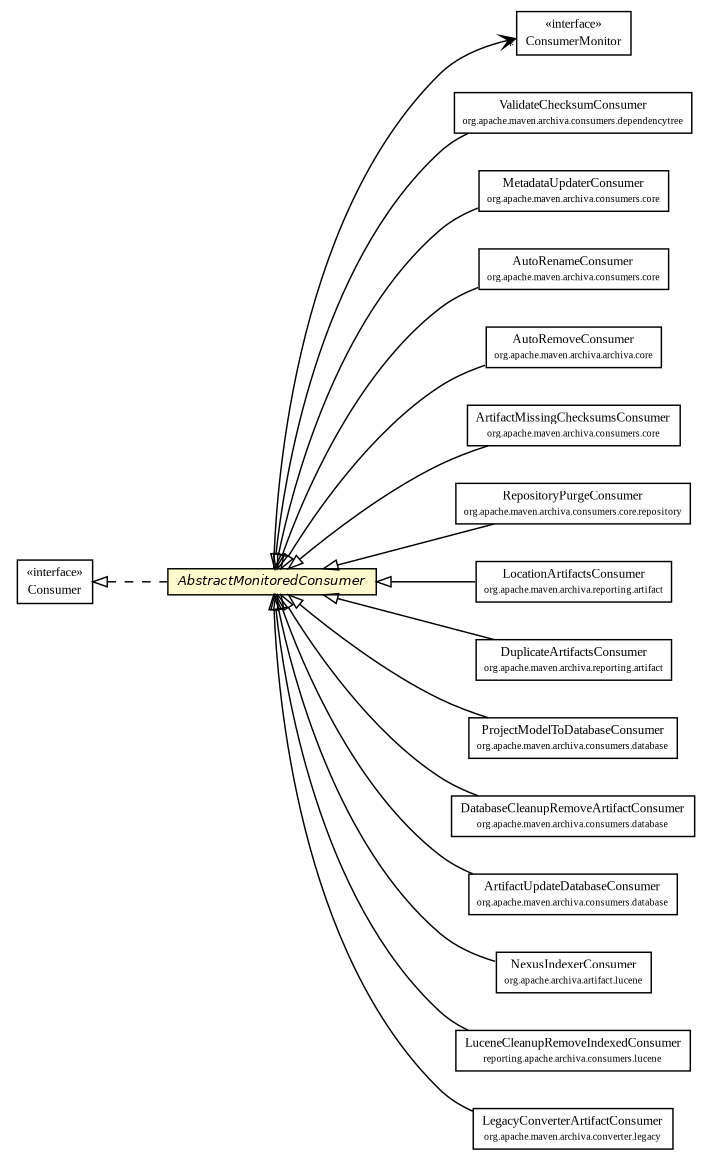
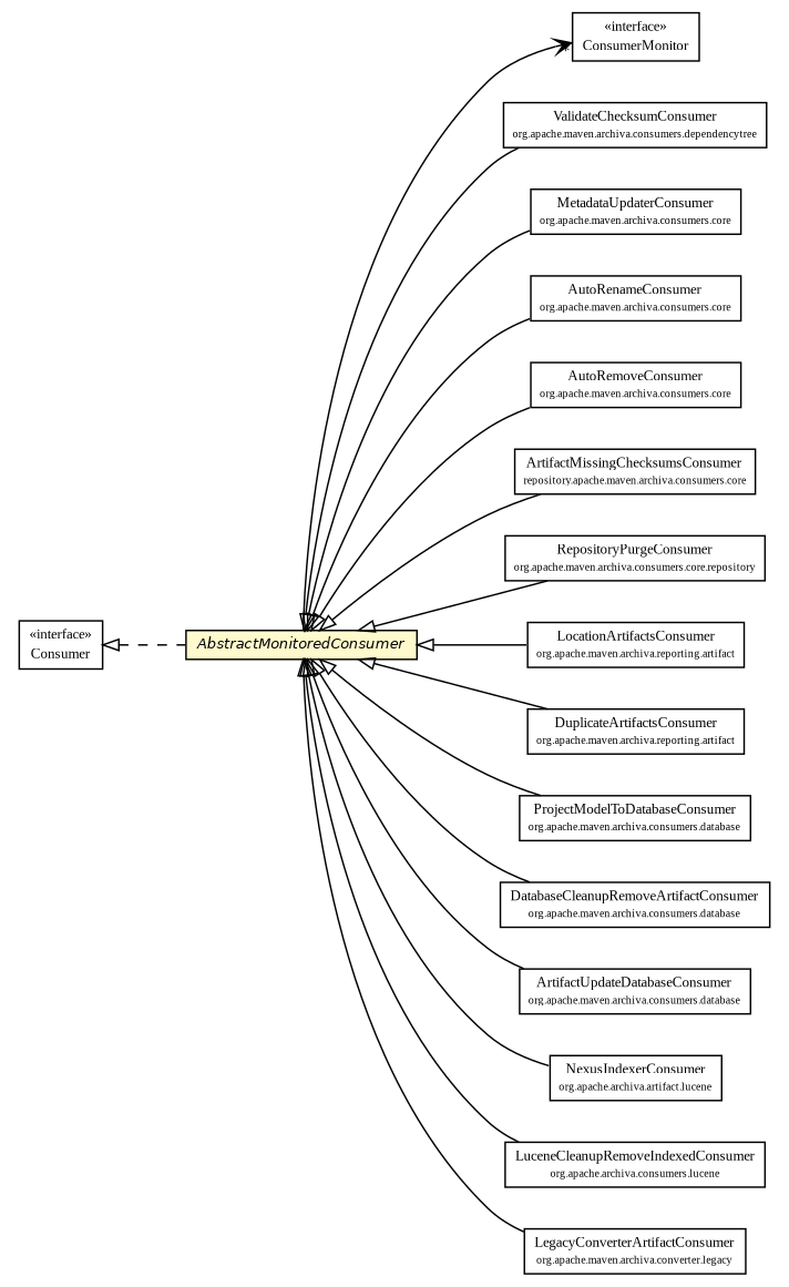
  digraph {
    fontname="Liberation Serif"
    rankdir=LR
    node [fontcolor=black fontname="Liberation Serif" fontsize=9.0 shape=plaintext]
    edge [arrowtail=empty dir=back fontname="Liberation Serif" fontsize=10 headport=p labelfontname=Helvetica labelfontsize=10 tailport=p]
    n1 [label=<<table border="0" cellborder="1" cellspacing="0" cellpadding="2" port="p" href="./ConsumerMonitor.html"> 		<tr><td><table border="0" cellspacing="0" cellpadding="1"> 			<tr><td> &laquo;interface&raquo; </td></tr> 			<tr><td> ConsumerMonitor </td></tr> 		</table></td></tr> 		</table>>]
    n2 [label=<<table border="0" cellborder="1" cellspacing="0" cellpadding="2" port="p" href="./Consumer.html"> 		<tr><td><table border="0" cellspacing="0" cellpadding="1"> 			<tr><td> &laquo;interface&raquo; </td></tr> 			<tr><td> Consumer </td></tr> 		</table></td></tr> 		</table>>]
    n3 [label=<<table border="0" cellborder="1" cellspacing="0" cellpadding="2" port="p" bgcolor="lemonChiffon" href="./AbstractMonitoredConsumer.html"> 		<tr><td><table border="0" cellspacing="0" cellpadding="1"> 			<tr><td><font face="Helvetica-Oblique"> AbstractMonitoredConsumer </font></td></tr> 		</table></td></tr> 		</table>>]
    n4 [label=<<table border="0" cellborder="1" cellspacing="0" cellpadding="2" port="p" href="./core/ValidateChecksumConsumer.html"> 		<tr><td><table border="0" cellspacing="0" cellpadding="1"> 			<tr><td> ValidateChecksumConsumer </td></tr> 			<tr><td><font point-size="7.0"> org.apache.maven.archiva.consumers.dependencytree </font></td></tr> 		</table></td></tr> 		</table>>]
    n5 [label=<<table border="0" cellborder="1" cellspacing="0" cellpadding="2" port="p" href="./core/MetadataUpdaterConsumer.html"> 		<tr><td><table border="0" cellspacing="0" cellpadding="1"> 			<tr><td> MetadataUpdaterConsumer </td></tr> 			<tr><td><font point-size="7.0"> org.apache.maven.archiva.consumers.core </font></td></tr> 		</table></td></tr> 		</table>>]
    n6 [label=<<table border="0" cellborder="1" cellspacing="0" cellpadding="2" port="p" href="./core/AutoRenameConsumer.html"> 		<tr><td><table border="0" cellspacing="0" cellpadding="1"> 			<tr><td> AutoRenameConsumer </td></tr> 			<tr><td><font point-size="7.0"> org.apache.maven.archiva.consumers.core </font></td></tr> 		</table></td></tr> 		</table>>]
-   n7 [label=<<table border="0" cellborder="1" cellspacing="0" cellpadding="2" port="p" href="./core/AutoRemoveConsumer.html"> 		<tr><td><table border="0" cellspacing="0" cellpadding="1"> 			<tr><td> AutoRemoveConsumer </td></tr> 			<tr><td><font point-size="7.0"> org.apache.maven.archiva.archiva.core </font></td></tr> 		</table></td></tr> 		</table>>]
-   n8 [label=<<table border="0" cellborder="1" cellspacing="0" cellpadding="2" port="p" href="./core/ArtifactMissingChecksumsConsumer.html"> 		<tr><td><table border="0" cellspacing="0" cellpadding="1"> 			<tr><td> ArtifactMissingChecksumsConsumer </td></tr> 			<tr><td><font point-size="7.0"> org.apache.maven.archiva.consumers.core </font></td></tr> 		</table></td></tr> 		</table>>]
+   n7 [label=<<table border="0" cellborder="1" cellspacing="0" cellpadding="2" port="p" href="./core/AutoRemoveConsumer.html"> 		<tr><td><table border="0" cellspacing="0" cellpadding="1"> 			<tr><td> AutoRemoveConsumer </td></tr> 			<tr><td><font point-size="7.0"> org.apache.maven.archiva.consumers.core </font></td></tr> 		</table></td></tr> 		</table>>]
+   n8 [label=<<table border="0" cellborder="1" cellspacing="0" cellpadding="2" port="p" href="./core/ArtifactMissingChecksumsConsumer.html"> 		<tr><td><table border="0" cellspacing="0" cellpadding="1"> 			<tr><td> ArtifactMissingChecksumsConsumer </td></tr> 			<tr><td><font point-size="7.0"> repository.apache.maven.archiva.consumers.core </font></td></tr> 		</table></td></tr> 		</table>>]
    n9 [label=<<table border="0" cellborder="1" cellspacing="0" cellpadding="2" port="p" href="./core/repository/RepositoryPurgeConsumer.html"> 		<tr><td><table border="0" cellspacing="0" cellpadding="1"> 			<tr><td> RepositoryPurgeConsumer </td></tr> 			<tr><td><font point-size="7.0"> org.apache.maven.archiva.consumers.core.repository </font></td></tr> 		</table></td></tr> 		</table>>]
    n10 [label=<<table border="0" cellborder="1" cellspacing="0" cellpadding="2" port="p" href="../reporting/artifact/LocationArtifactsConsumer.html"> 		<tr><td><table border="0" cellspacing="0" cellpadding="1"> 			<tr><td> LocationArtifactsConsumer </td></tr> 			<tr><td><font point-size="7.0"> org.apache.maven.archiva.reporting.artifact </font></td></tr> 		</table></td></tr> 		</table>>]
    n11 [label=<<table border="0" cellborder="1" cellspacing="0" cellpadding="2" port="p" href="../reporting/artifact/DuplicateArtifactsConsumer.html"> 		<tr><td><table border="0" cellspacing="0" cellpadding="1"> 			<tr><td> DuplicateArtifactsConsumer </td></tr> 			<tr><td><font point-size="7.0"> org.apache.maven.archiva.reporting.artifact </font></td></tr> 		</table></td></tr> 		</table>>]
    n12 [label=<<table border="0" cellborder="1" cellspacing="0" cellpadding="2" port="p" href="./database/ProjectModelToDatabaseConsumer.html"> 		<tr><td><table border="0" cellspacing="0" cellpadding="1"> 			<tr><td> ProjectModelToDatabaseConsumer </td></tr> 			<tr><td><font point-size="7.0"> org.apache.maven.archiva.consumers.database </font></td></tr> 		</table></td></tr> 		</table>>]
    n13 [label=<<table border="0" cellborder="1" cellspacing="0" cellpadding="2" port="p" href="./database/DatabaseCleanupRemoveArtifactConsumer.html"> 		<tr><td><table border="0" cellspacing="0" cellpadding="1"> 			<tr><td> DatabaseCleanupRemoveArtifactConsumer </td></tr> 			<tr><td><font point-size="7.0"> org.apache.maven.archiva.consumers.database </font></td></tr> 		</table></td></tr> 		</table>>]
    n14 [label=<<table border="0" cellborder="1" cellspacing="0" cellpadding="2" port="p" href="./database/ArtifactUpdateDatabaseConsumer.html"> 		<tr><td><table border="0" cellspacing="0" cellpadding="1"> 			<tr><td> ArtifactUpdateDatabaseConsumer </td></tr> 			<tr><td><font point-size="7.0"> org.apache.maven.archiva.consumers.database </font></td></tr> 		</table></td></tr> 		</table>>]
    n15 [label=<<table border="0" cellborder="1" cellspacing="0" cellpadding="2" port="p" href="../../../archiva/consumers/lucene/NexusIndexerConsumer.html"> 		<tr><td><table border="0" cellspacing="0" cellpadding="1"> 			<tr><td> NexusIndexerConsumer </td></tr> 			<tr><td><font point-size="7.0"> org.apache.archiva.artifact.lucene </font></td></tr> 		</table></td></tr> 		</table>>]
-   n16 [label=<<table border="0" cellborder="1" cellspacing="0" cellpadding="2" port="p" href="../../../archiva/consumers/lucene/LuceneCleanupRemoveIndexedConsumer.html"> 		<tr><td><table border="0" cellspacing="0" cellpadding="1"> 			<tr><td> LuceneCleanupRemoveIndexedConsumer </td></tr> 			<tr><td><font point-size="7.0"> reporting.apache.archiva.consumers.lucene </font></td></tr> 		</table></td></tr> 		</table>>]
+   n16 [label=<<table border="0" cellborder="1" cellspacing="0" cellpadding="2" port="p" href="../../../archiva/consumers/lucene/LuceneCleanupRemoveIndexedConsumer.html"> 		<tr><td><table border="0" cellspacing="0" cellpadding="1"> 			<tr><td> LuceneCleanupRemoveIndexedConsumer </td></tr> 			<tr><td><font point-size="7.0"> org.apache.archiva.consumers.lucene </font></td></tr> 		</table></td></tr> 		</table>>]
    n17 [label=<<table border="0" cellborder="1" cellspacing="0" cellpadding="2" port="p" href="../converter/legacy/LegacyConverterArtifactConsumer.html"> 		<tr><td><table border="0" cellspacing="0" cellpadding="1"> 			<tr><td> LegacyConverterArtifactConsumer </td></tr> 			<tr><td><font point-size="7.0"> org.apache.maven.archiva.converter.legacy </font></td></tr> 		</table></td></tr> 		</table>>]
    n2 -> n3 [style=dashed]
    n3 -> n1 [arrowhead=open color=black fontcolor=black fontsize=10.0 headlabel="*" arrowtail="" dir=""]
    n3 -> n4
    n3 -> n5
    n3 -> n6
    n3 -> n7
    n3 -> n8
    n3 -> n9
    n3 -> n10
    n3 -> n11
    n3 -> n12
    n3 -> n13
    n3 -> n14
    n3 -> n15
    n3 -> n16
    n3 -> n17
  }
